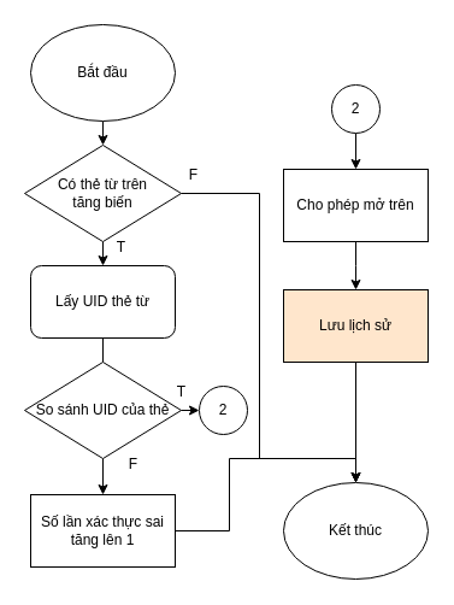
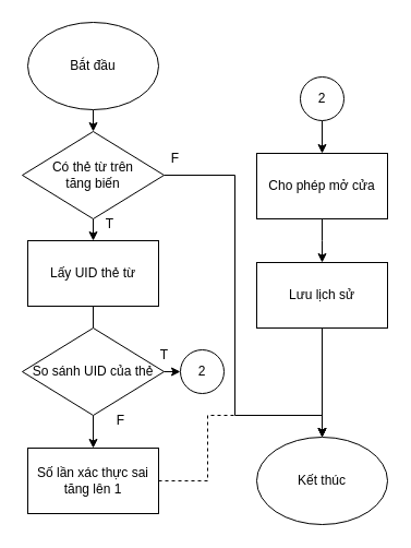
  <mxCell id="0" />
  <mxCell id="1" parent="0" />
  <mxCell id="2" style="edgeStyle=orthogonalEdgeStyle;rounded=0;orthogonalLoop=1;jettySize=auto;html=1;exitX=0.5;exitY=1;exitDx=0;exitDy=0;entryX=0.5;entryY=0;entryDx=0;entryDy=0;" edge="1" parent="1" source="3" target="13"><mxGeometry relative="1" as="geometry" /></mxCell>
  <mxCell id="3" value="Bắt đầu" style="ellipse;whiteSpace=wrap;html=1;" vertex="1" parent="1"><mxGeometry x="25" y="20" width="120" height="80" as="geometry" /></mxCell>
  <mxCell id="4" style="edgeStyle=orthogonalEdgeStyle;rounded=0;orthogonalLoop=1;jettySize=auto;html=1;exitX=0.5;exitY=1;exitDx=0;exitDy=0;entryX=0.5;entryY=0;entryDx=0;entryDy=0;endArrow=none;" edge="1" parent="1" source="5" target="8"><mxGeometry relative="1" as="geometry" /></mxCell>
- <mxCell id="5" value="Lấy UID thẻ từ" style="whiteSpace=wrap;html=1;rounded=1;" vertex="1" parent="1"><mxGeometry x="25" y="220" width="120" height="60" as="geometry" /></mxCell>
+ <mxCell id="5" value="Lấy UID thẻ từ" style="rounded=0;whiteSpace=wrap;html=1;" vertex="1" parent="1"><mxGeometry x="25" y="220" width="120" height="60" as="geometry" /></mxCell>
  <mxCell id="6" style="edgeStyle=orthogonalEdgeStyle;rounded=0;orthogonalLoop=1;jettySize=auto;html=1;exitX=0.5;exitY=1;exitDx=0;exitDy=0;entryX=0.5;entryY=0;entryDx=0;entryDy=0;" edge="1" parent="1" source="8"><mxGeometry relative="1" as="geometry"><mxPoint x="85" y="410" as="targetPoint" /></mxGeometry></mxCell>
  <mxCell id="7" style="edgeStyle=orthogonalEdgeStyle;rounded=0;orthogonalLoop=1;jettySize=auto;html=1;exitX=1;exitY=0.5;exitDx=0;exitDy=0;entryX=0;entryY=0.5;entryDx=0;entryDy=0;" edge="1" parent="1" source="8" target="23"><mxGeometry relative="1" as="geometry" /></mxCell>
  <mxCell id="8" value="So sánh UID của thẻ" style="rhombus;whiteSpace=wrap;html=1;" vertex="1" parent="1"><mxGeometry x="20" y="300" width="130" height="80" as="geometry" /></mxCell>
  <mxCell id="9" style="edgeStyle=orthogonalEdgeStyle;rounded=0;orthogonalLoop=1;jettySize=auto;html=1;exitX=0.5;exitY=1;exitDx=0;exitDy=0;entryX=0.5;entryY=0;entryDx=0;entryDy=0;" edge="1" parent="1" source="10"><mxGeometry relative="1" as="geometry"><mxPoint x="295" y="240" as="targetPoint" /></mxGeometry></mxCell>
- <mxCell id="10" value="Cho phép mở trên" style="rounded=0;whiteSpace=wrap;html=1;" vertex="1" parent="1"><mxGeometry x="235" y="140" width="120" height="60" as="geometry" /></mxCell>
+ <mxCell id="10" value="Cho phép mở cửa" style="rounded=0;whiteSpace=wrap;html=1;" vertex="1" parent="1"><mxGeometry x="235" y="140" width="120" height="60" as="geometry" /></mxCell>
  <mxCell id="11" style="edgeStyle=orthogonalEdgeStyle;rounded=0;orthogonalLoop=1;jettySize=auto;html=1;exitX=0.5;exitY=1;exitDx=0;exitDy=0;entryX=0.5;entryY=0;entryDx=0;entryDy=0;" edge="1" parent="1" source="13" target="5"><mxGeometry relative="1" as="geometry" /></mxCell>
  <mxCell id="12" style="edgeStyle=orthogonalEdgeStyle;rounded=0;orthogonalLoop=1;jettySize=auto;html=1;exitX=1;exitY=0.5;exitDx=0;exitDy=0;entryX=0.5;entryY=0;entryDx=0;entryDy=0;" edge="1" parent="1" source="13" target="16"><mxGeometry relative="1" as="geometry"><Array as="points"><mxPoint x="215" y="160" /><mxPoint x="215" y="380" /><mxPoint x="295" y="380" /></Array></mxGeometry></mxCell>
  <mxCell id="13" value="Có thẻ từ trên&lt;br&gt;tăng biến" style="rhombus;whiteSpace=wrap;html=1;" vertex="1" parent="1"><mxGeometry x="20" y="120" width="130" height="80" as="geometry" /></mxCell>
  <mxCell id="14" style="edgeStyle=orthogonalEdgeStyle;rounded=0;orthogonalLoop=1;jettySize=auto;html=1;exitX=0.5;exitY=1;exitDx=0;exitDy=0;entryX=0.5;entryY=0;entryDx=0;entryDy=0;" edge="1" parent="1" source="15" target="16"><mxGeometry relative="1" as="geometry" /></mxCell>
- <mxCell id="15" value="Lưu lịch sử" style="rounded=0;whiteSpace=wrap;html=1;fillColor=#ffe6cc;" vertex="1" parent="1"><mxGeometry x="235" y="240" width="120" height="60" as="geometry" /></mxCell>
+ <mxCell id="15" value="Lưu lịch sử" style="rounded=0;whiteSpace=wrap;html=1;" vertex="1" parent="1"><mxGeometry x="235" y="240" width="120" height="60" as="geometry" /></mxCell>
  <mxCell id="16" value="Kết thúc" style="ellipse;whiteSpace=wrap;html=1;" vertex="1" parent="1"><mxGeometry x="235" y="400" width="120" height="80" as="geometry" /></mxCell>
  <mxCell id="17" value="T" style="text;html=1;align=center;verticalAlign=middle;resizable=0;points=[];autosize=1;strokeColor=none;fillColor=none;" vertex="1" parent="1"><mxGeometry x="85" y="190" width="30" height="30" as="geometry" /></mxCell>
  <mxCell id="18" value="F" style="text;html=1;align=center;verticalAlign=middle;resizable=0;points=[];autosize=1;strokeColor=none;fillColor=none;" vertex="1" parent="1"><mxGeometry x="145" y="130" width="30" height="30" as="geometry" /></mxCell>
  <mxCell id="19" value="T" style="text;html=1;align=center;verticalAlign=middle;resizable=0;points=[];autosize=1;strokeColor=none;fillColor=none;" vertex="1" parent="1"><mxGeometry x="135" y="310" width="30" height="30" as="geometry" /></mxCell>
  <mxCell id="20" value="F" style="text;html=1;align=center;verticalAlign=middle;resizable=0;points=[];autosize=1;strokeColor=none;fillColor=none;" vertex="1" parent="1"><mxGeometry x="95" y="370" width="30" height="30" as="geometry" /></mxCell>
  <mxCell id="21" style="edgeStyle=orthogonalEdgeStyle;rounded=0;orthogonalLoop=1;jettySize=auto;html=1;exitX=0.5;exitY=1;exitDx=0;exitDy=0;entryX=0.5;entryY=0;entryDx=0;entryDy=0;" edge="1" parent="1" source="22" target="10"><mxGeometry relative="1" as="geometry" /></mxCell>
  <mxCell id="22" value="2" style="ellipse;whiteSpace=wrap;html=1;aspect=fixed;" vertex="1" parent="1"><mxGeometry x="275" y="70" width="40" height="40" as="geometry" /></mxCell>
  <mxCell id="23" value="2" style="ellipse;whiteSpace=wrap;html=1;aspect=fixed;" vertex="1" parent="1"><mxGeometry x="165" y="320" width="40" height="40" as="geometry" /></mxCell>
- <mxCell id="24" style="edgeStyle=orthogonalEdgeStyle;rounded=0;orthogonalLoop=1;jettySize=auto;html=1;exitX=1;exitY=0.5;exitDx=0;exitDy=0;entryX=0.5;entryY=0;entryDx=0;entryDy=0;" edge="1" parent="1" source="25" target="16"><mxGeometry relative="1" as="geometry" /></mxCell>
+ <mxCell id="24" style="edgeStyle=orthogonalEdgeStyle;rounded=0;orthogonalLoop=1;jettySize=auto;html=1;exitX=1;exitY=0.5;exitDx=0;exitDy=0;entryX=0.5;entryY=0;entryDx=0;entryDy=0;dashed=1;" edge="1" parent="1" source="25" target="16"><mxGeometry relative="1" as="geometry" /></mxCell>
  <mxCell id="25" value="Số lần xác thực sai tăng lên 1" style="rounded=0;whiteSpace=wrap;html=1;" vertex="1" parent="1"><mxGeometry x="25" y="410" width="120" height="60" as="geometry" /></mxCell>
